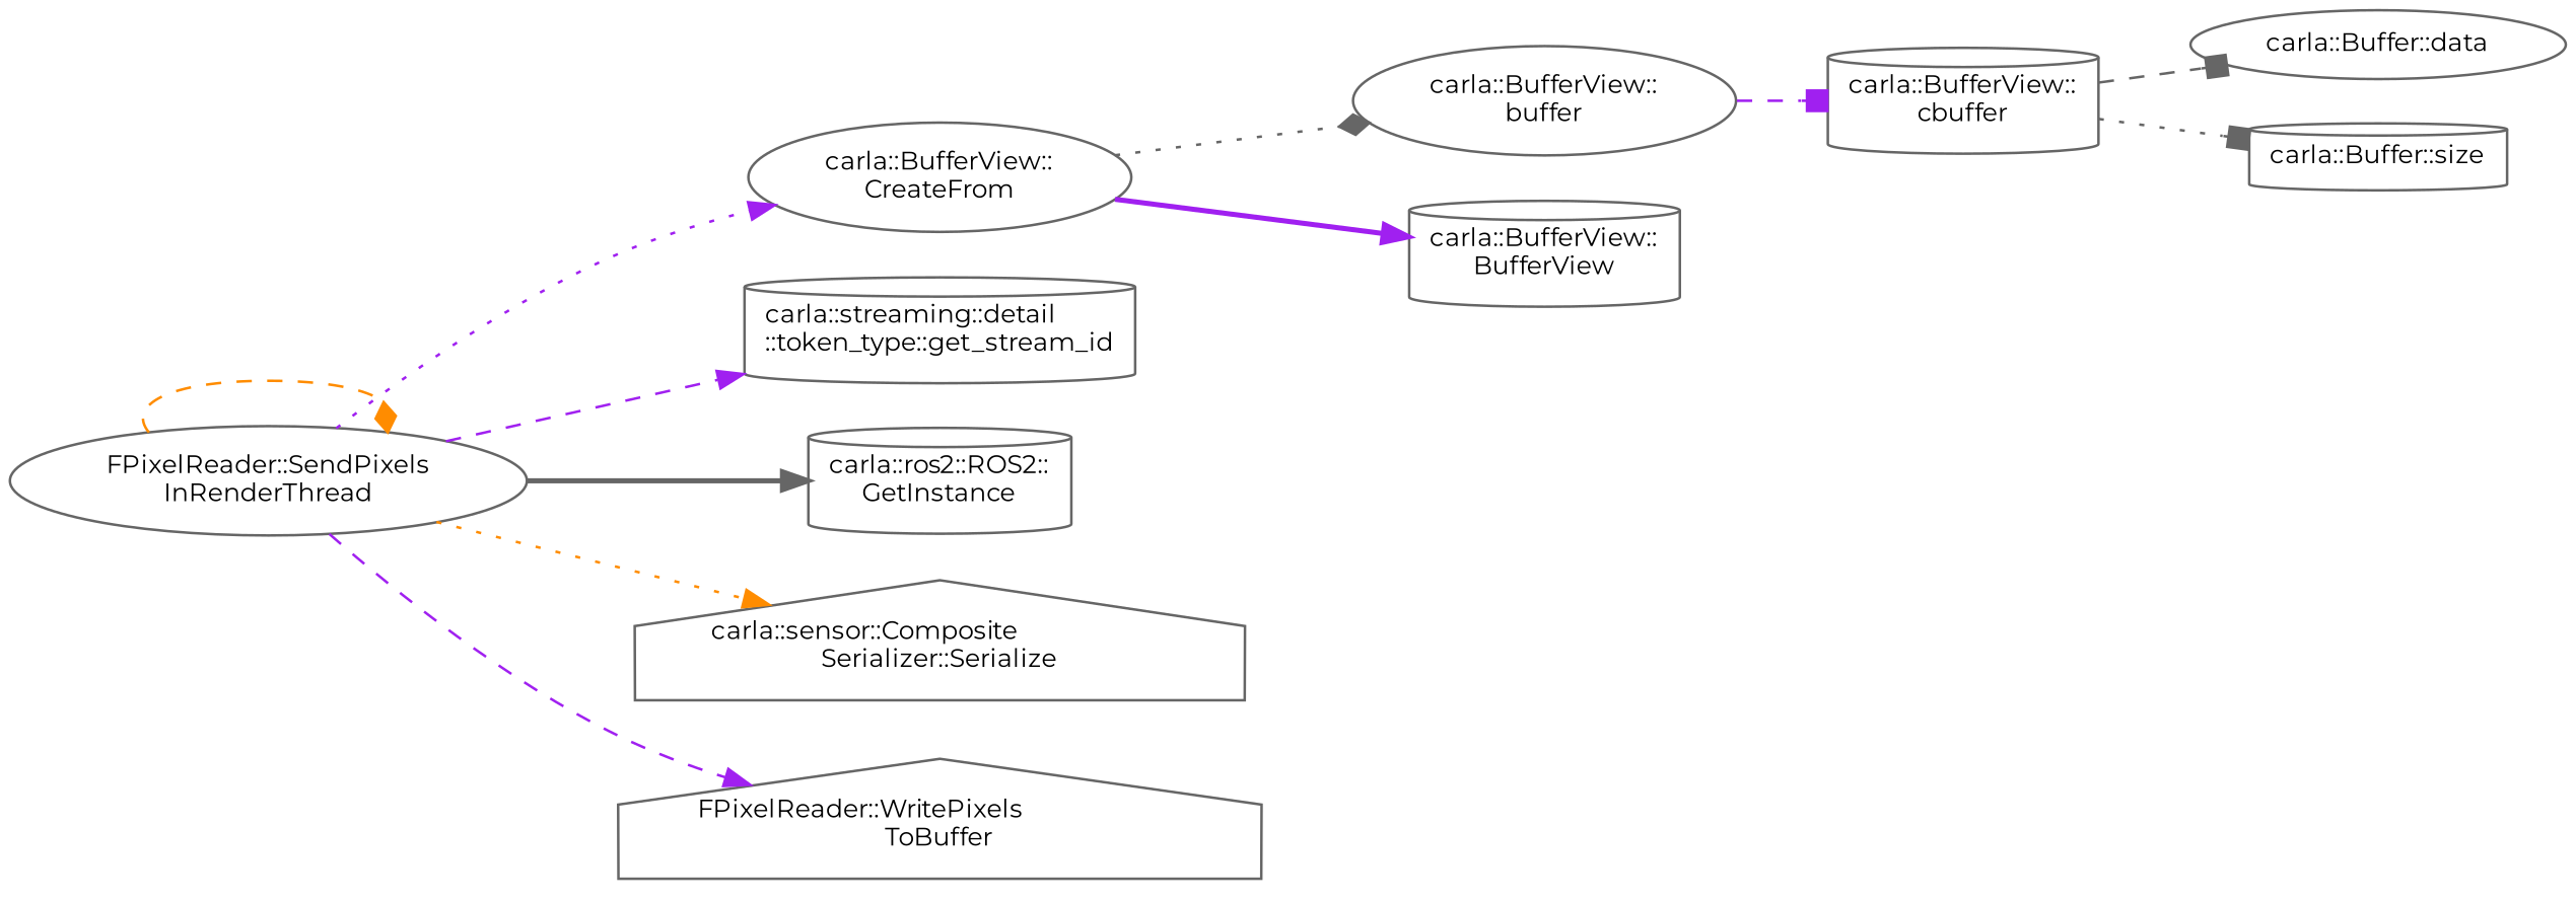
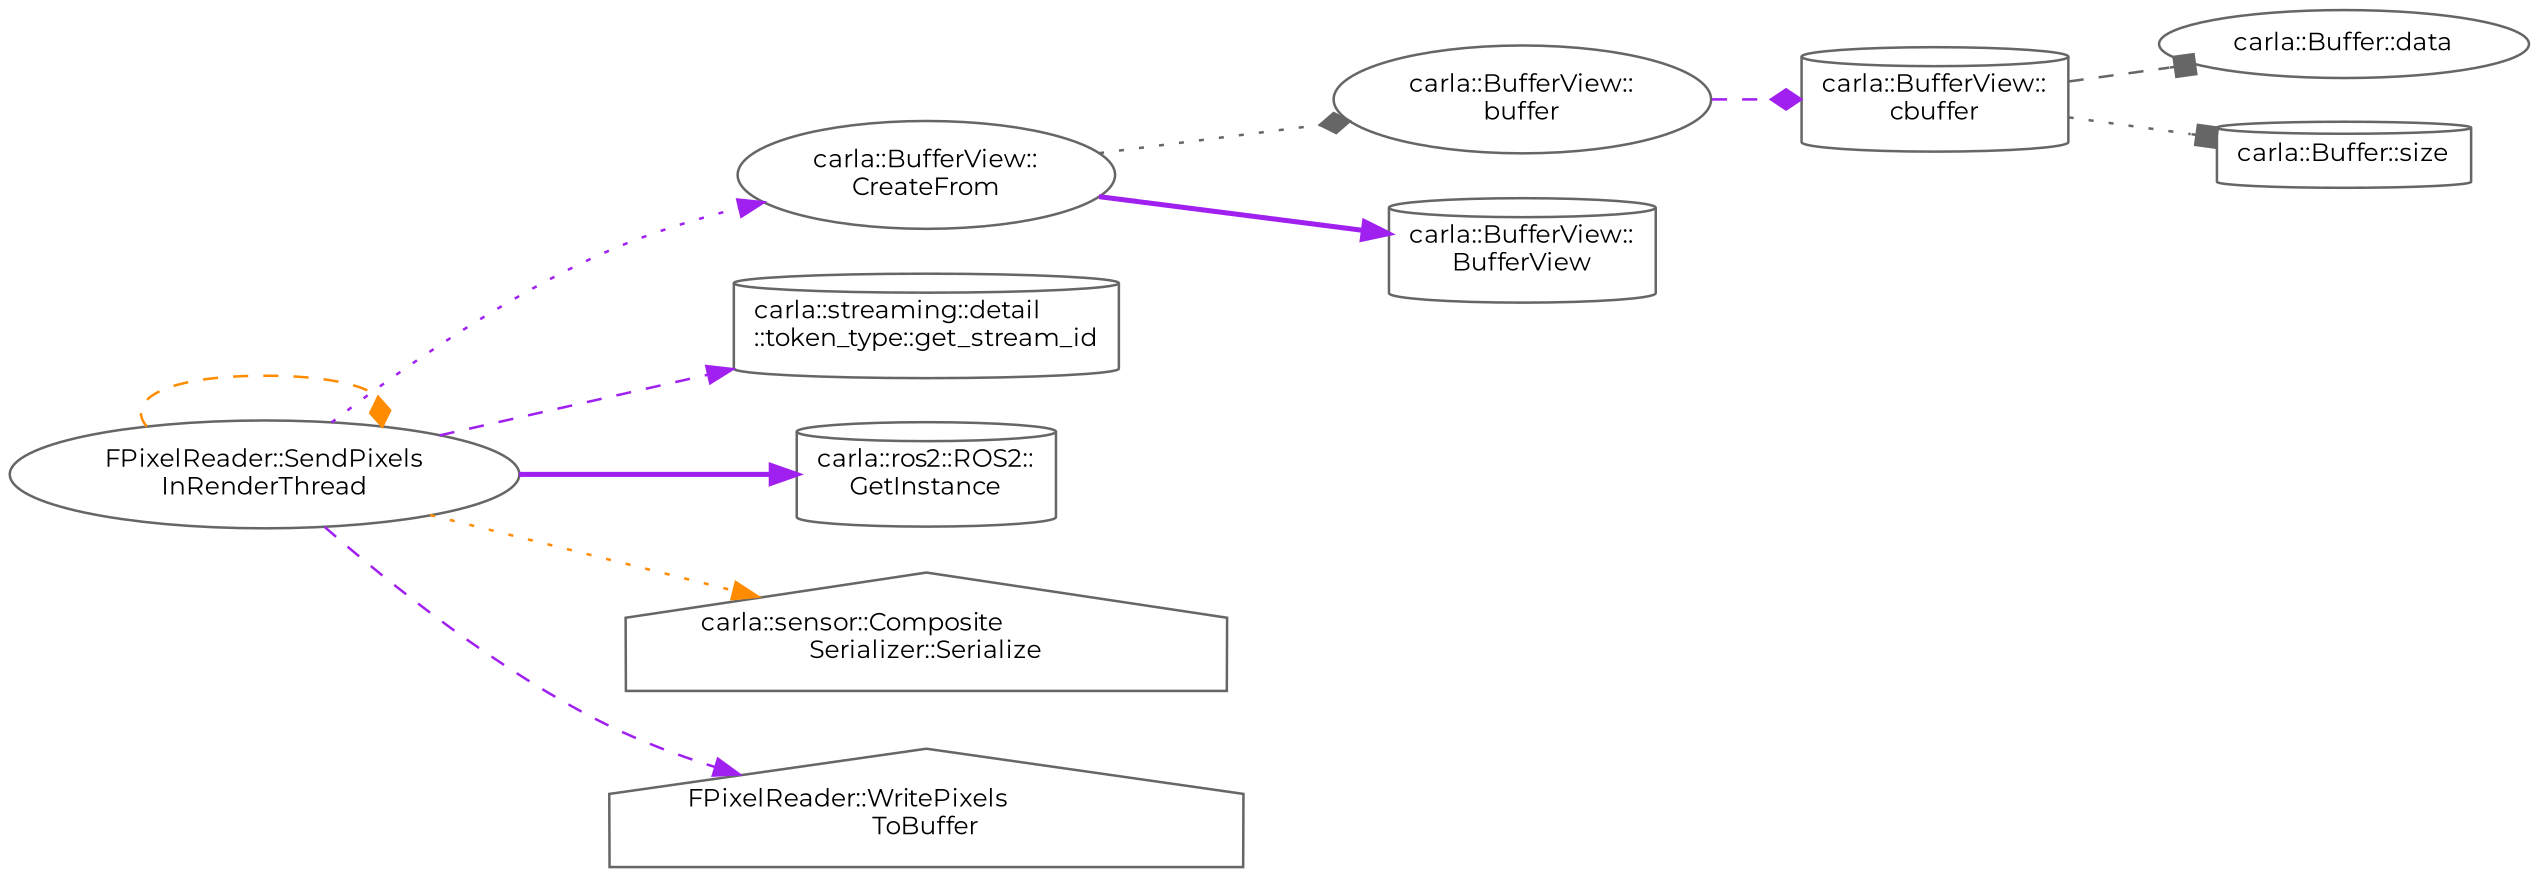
  digraph {
    fontname=Montserrat
    rankdir=LR
    node [color=grey40 fillcolor=white fontname=Montserrat fontsize=10 shape=cylinder style=filled]
    edge [arrowhead=normal color=purple fontname=Montserrat fontsize=10 labelfontname=Helvetica labelfontsize=10 style=dashed]
    n1 [height=0.2 label="FPixelReader::SendPixels\lInRenderThread" shape=ellipse width=0.4]
    n2 [height=0.2 label="carla::BufferView::\lCreateFrom" shape=ellipse width=0.4]
    n3 [height=0.2 label="carla::streaming::detail\l::token_type::get_stream_id" width=0.4]
    n4 [height=0.2 label="carla::ros2::ROS2::\lGetInstance" width=0.4]
    n5 [height=0.2 label="carla::sensor::Composite\lSerializer::Serialize" shape=house width=0.4]
    n6 [height=0.2 label="FPixelReader::WritePixels\lToBuffer" shape=house width=0.4]
    n7 [height=0.2 label="carla::BufferView::\lbuffer" shape=ellipse width=0.4]
    n8 [height=0.2 label="carla::BufferView::\lBufferView" width=0.4]
    n9 [height=0.2 label="carla::BufferView::\lcbuffer" width=0.4]
    n10 [height=0.2 label="carla::Buffer::data" shape=ellipse width=0.4]
    n11 [height=0.2 label="carla::Buffer::size" width=0.4]
    n1 -> n1 [arrowhead=diamond color=darkorange]
    n1 -> n2 [style=dotted]
    n1 -> n3
-   n1 -> n4 [color=gray40 style=bold]
+   n1 -> n4 [style=bold]
    n1 -> n5 [color=darkorange style=dotted]
    n1 -> n6
    n2 -> n7 [arrowhead=diamond color=gray40 style=dotted]
    n2 -> n8 [style=bold]
-   n7 -> n9 [arrowhead=box]
+   n7 -> n9 [arrowhead=diamond]
    n9 -> n10 [arrowhead=box color=gray40]
    n9 -> n11 [arrowhead=box color=gray40 style=dotted]
  }
